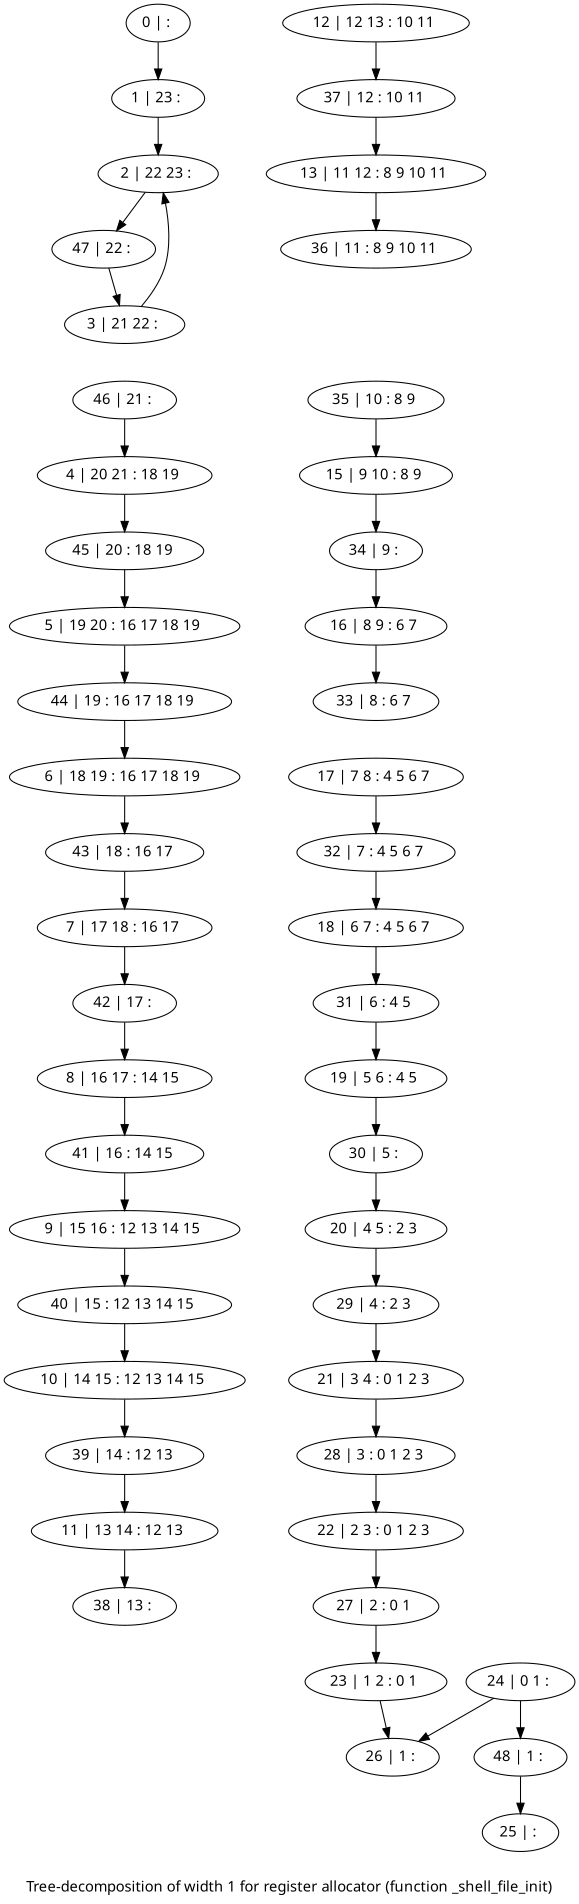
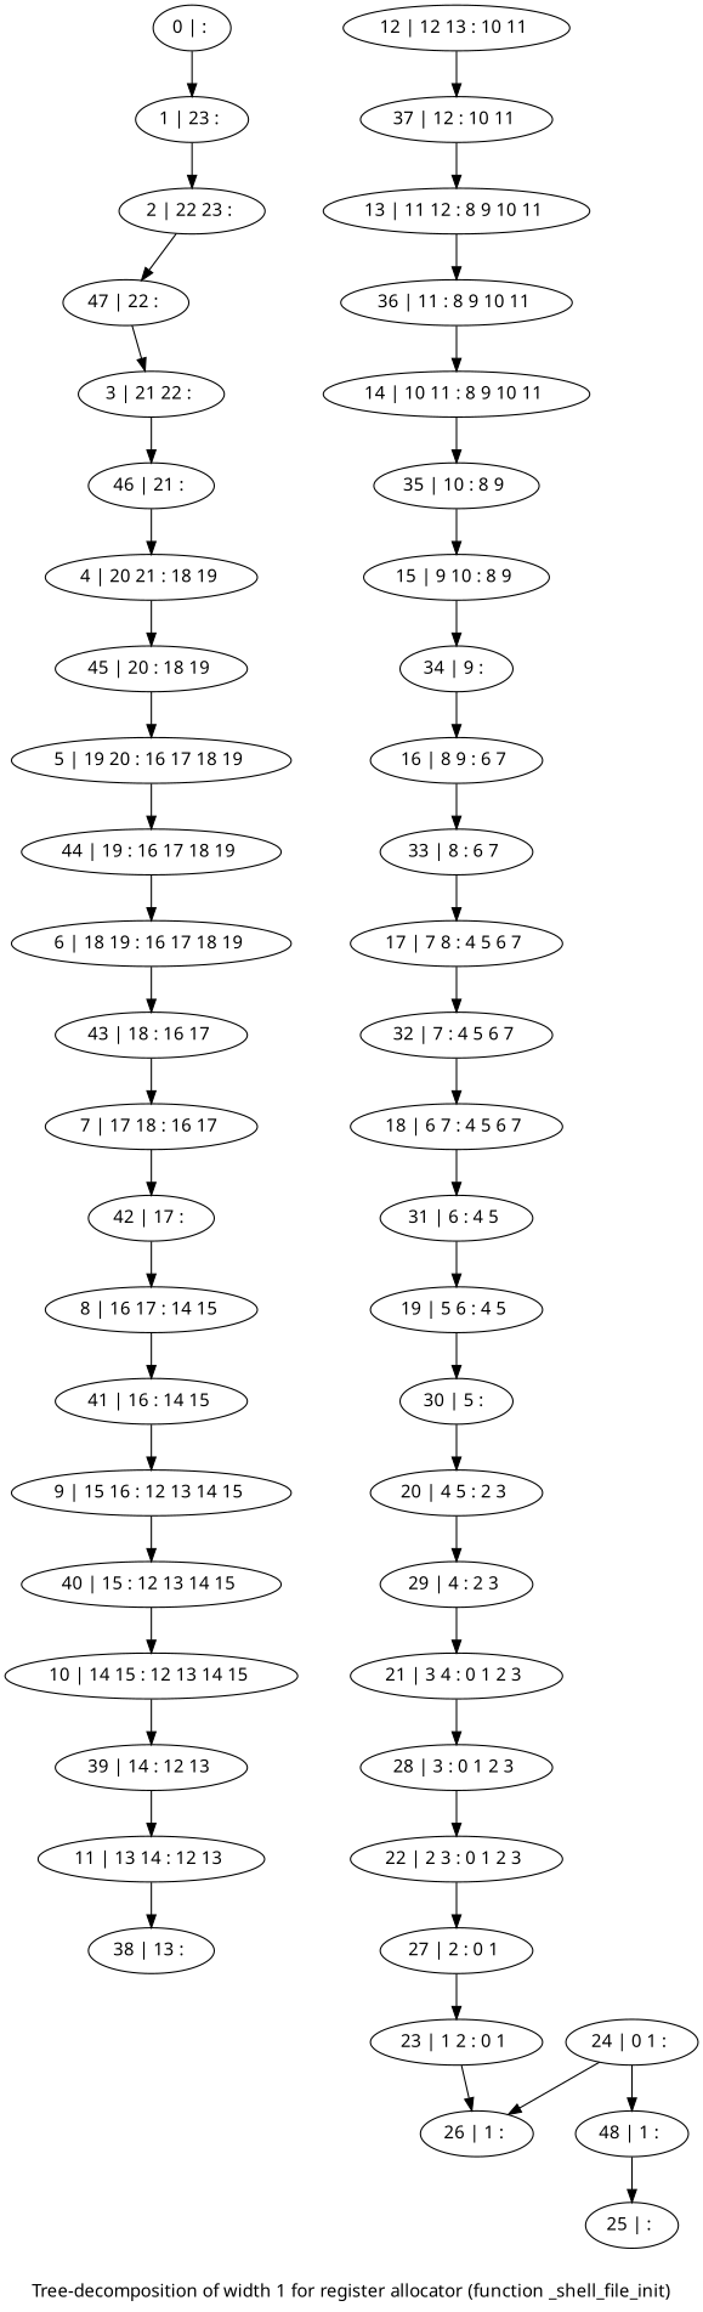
  digraph {
    fontname="Noto Sans"
    label="Tree-decomposition of width 1 for register allocator (function _shell_file_init)"
    node [fontname="Noto Sans"]
    edge [fontname="Noto Sans"]
    n1 [label="0 | : "]
    n2 [label="1 | 23 : "]
    n3 [label="2 | 22 23 : "]
    n4 [label="47 | 22 : "]
    n5 [label="3 | 21 22 : "]
    n6 [label="46 | 21 : "]
    n7 [label="4 | 20 21 : 18 19 "]
    n8 [label="45 | 20 : 18 19 "]
    n9 [label="5 | 19 20 : 16 17 18 19 "]
    n10 [label="44 | 19 : 16 17 18 19 "]
    n11 [label="6 | 18 19 : 16 17 18 19 "]
    n12 [label="43 | 18 : 16 17 "]
    n13 [label="7 | 17 18 : 16 17 "]
    n14 [label="42 | 17 : "]
    n15 [label="8 | 16 17 : 14 15 "]
    n16 [label="41 | 16 : 14 15 "]
    n17 [label="9 | 15 16 : 12 13 14 15 "]
    n18 [label="40 | 15 : 12 13 14 15 "]
    n19 [label="10 | 14 15 : 12 13 14 15 "]
    n20 [label="39 | 14 : 12 13 "]
    n21 [label="11 | 13 14 : 12 13 "]
    n22 [label="38 | 13 : "]
    n23 [label="12 | 12 13 : 10 11 "]
    n24 [label="37 | 12 : 10 11 "]
    n25 [label="13 | 11 12 : 8 9 10 11 "]
    n26 [label="36 | 11 : 8 9 10 11 "]
+   n27 [label="14 | 10 11 : 8 9 10 11 "]
    n28 [label="35 | 10 : 8 9 "]
    n29 [label="15 | 9 10 : 8 9 "]
    n30 [label="34 | 9 : "]
    n31 [label="16 | 8 9 : 6 7 "]
    n32 [label="33 | 8 : 6 7 "]
    n33 [label="17 | 7 8 : 4 5 6 7 "]
    n34 [label="32 | 7 : 4 5 6 7 "]
    n35 [label="18 | 6 7 : 4 5 6 7 "]
    n36 [label="31 | 6 : 4 5 "]
    n37 [label="19 | 5 6 : 4 5 "]
    n38 [label="30 | 5 : "]
    n39 [label="20 | 4 5 : 2 3 "]
    n40 [label="29 | 4 : 2 3 "]
    n41 [label="21 | 3 4 : 0 1 2 3 "]
    n42 [label="28 | 3 : 0 1 2 3 "]
    n43 [label="22 | 2 3 : 0 1 2 3 "]
    n44 [label="27 | 2 : 0 1 "]
    n45 [label="23 | 1 2 : 0 1 "]
    n46 [label="26 | 1 : "]
    n47 [label="24 | 0 1 : "]
    n48 [label="48 | 1 : "]
    n49 [label="25 | : "]
    n1 -> n2
    n2 -> n3
    n3 -> n4
    n4 -> n5
-   n5 -> n3
+   n5 -> n6
    n6 -> n7
    n7 -> n8
    n8 -> n9
    n9 -> n10
    n10 -> n11
    n11 -> n12
    n12 -> n13
    n13 -> n14
    n14 -> n15
    n15 -> n16
    n16 -> n17
    n17 -> n18
    n18 -> n19
    n19 -> n20
    n20 -> n21
    n21 -> n22
    n23 -> n24
    n24 -> n25
    n25 -> n26
+   n26 -> n27
+   n27 -> n28
    n28 -> n29
    n29 -> n30
    n30 -> n31
    n31 -> n32
+   n32 -> n33
    n33 -> n34
    n34 -> n35
    n35 -> n36
    n36 -> n37
    n37 -> n38
    n38 -> n39
    n39 -> n40
    n40 -> n41
    n41 -> n42
    n42 -> n43
    n43 -> n44
    n44 -> n45
    n45 -> n46
    n47 -> n46
    n47 -> n48
    n48 -> n49
  }
